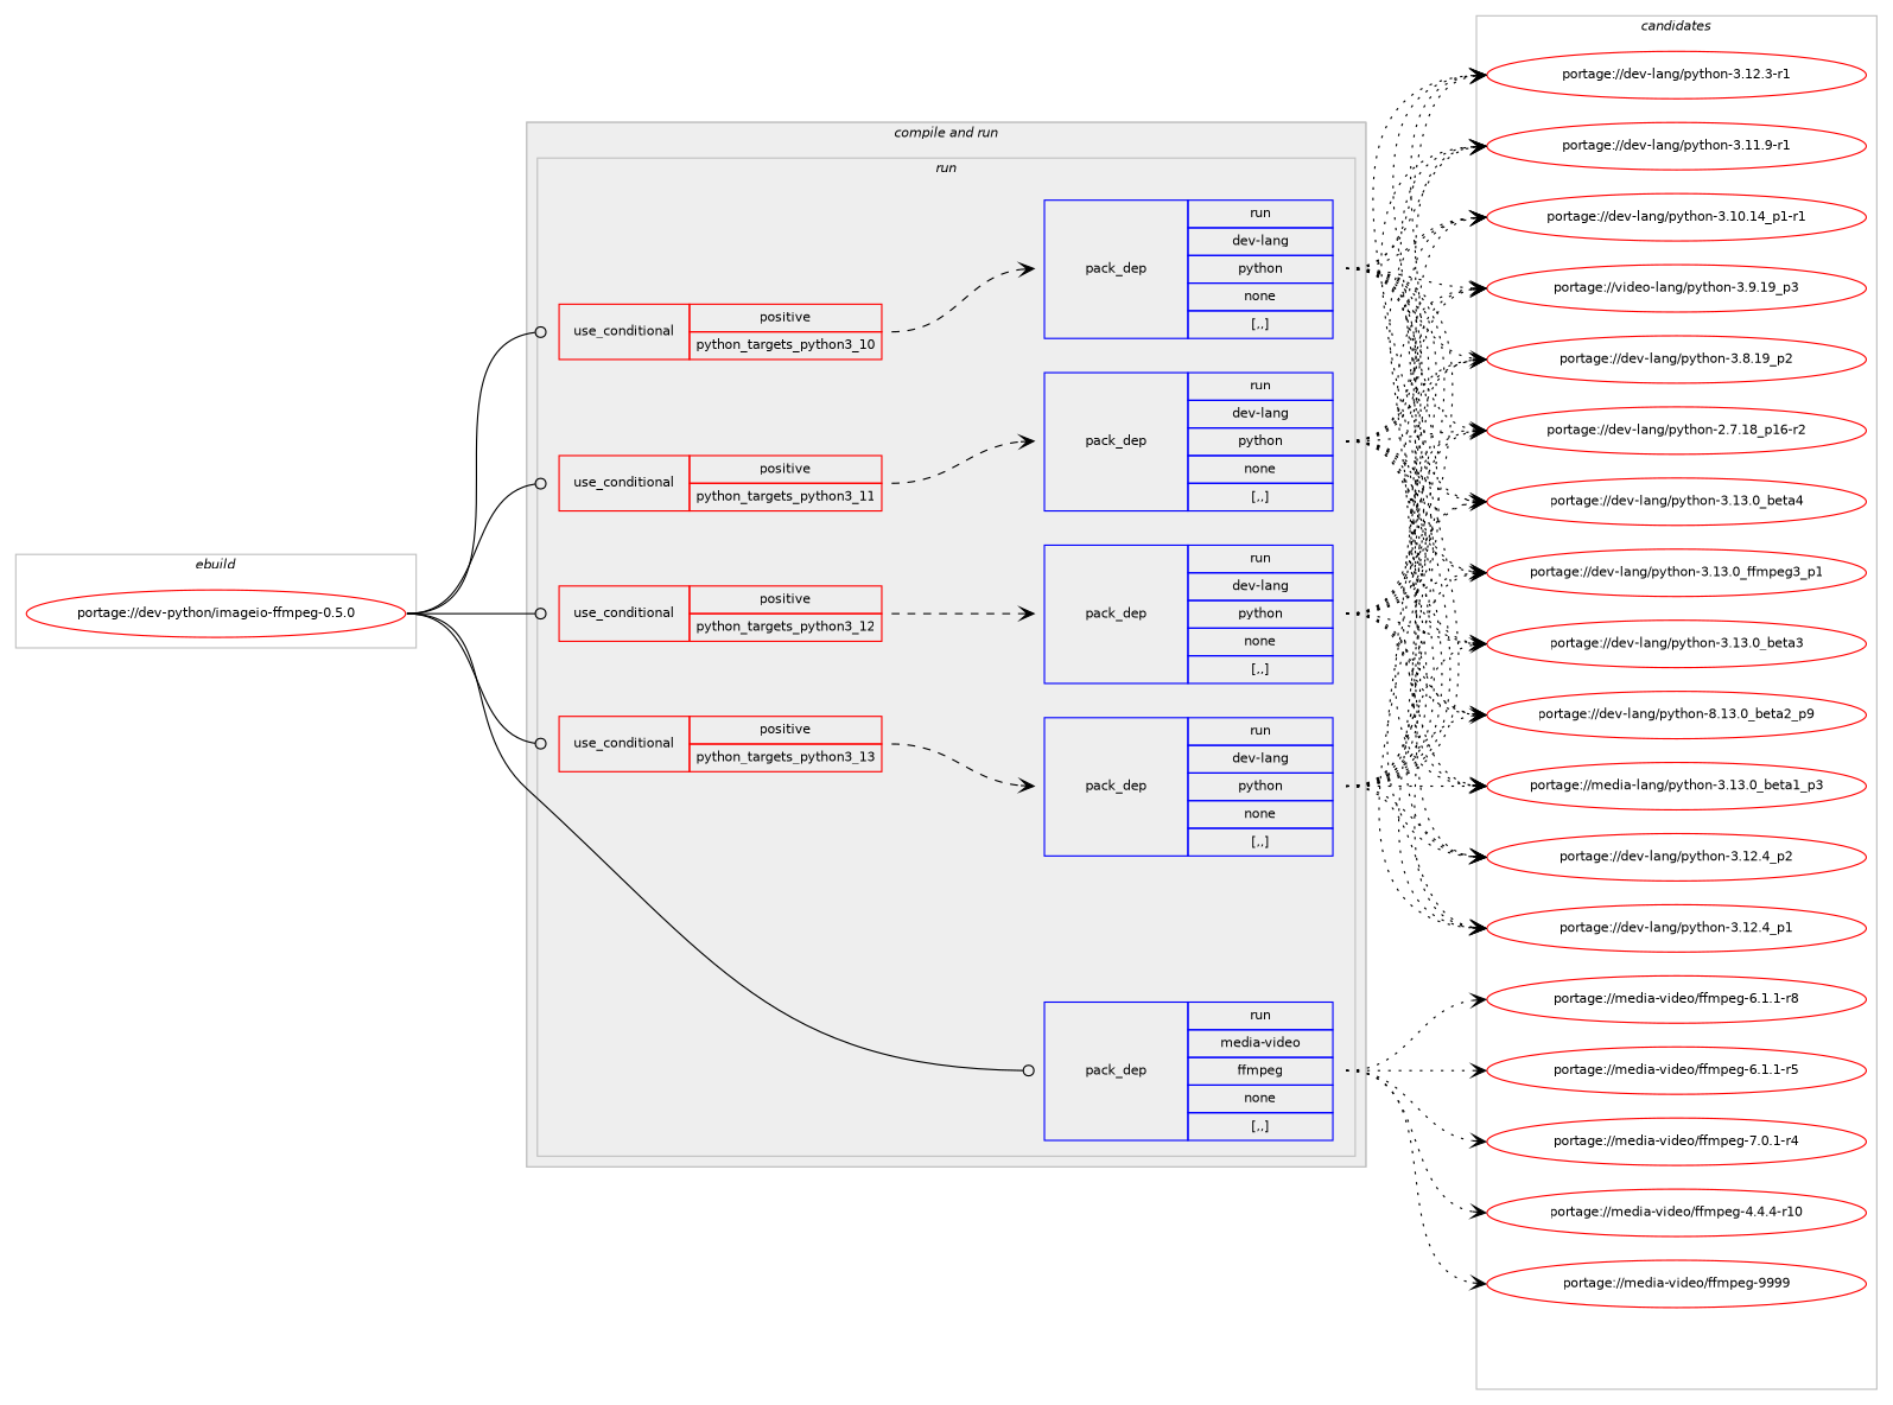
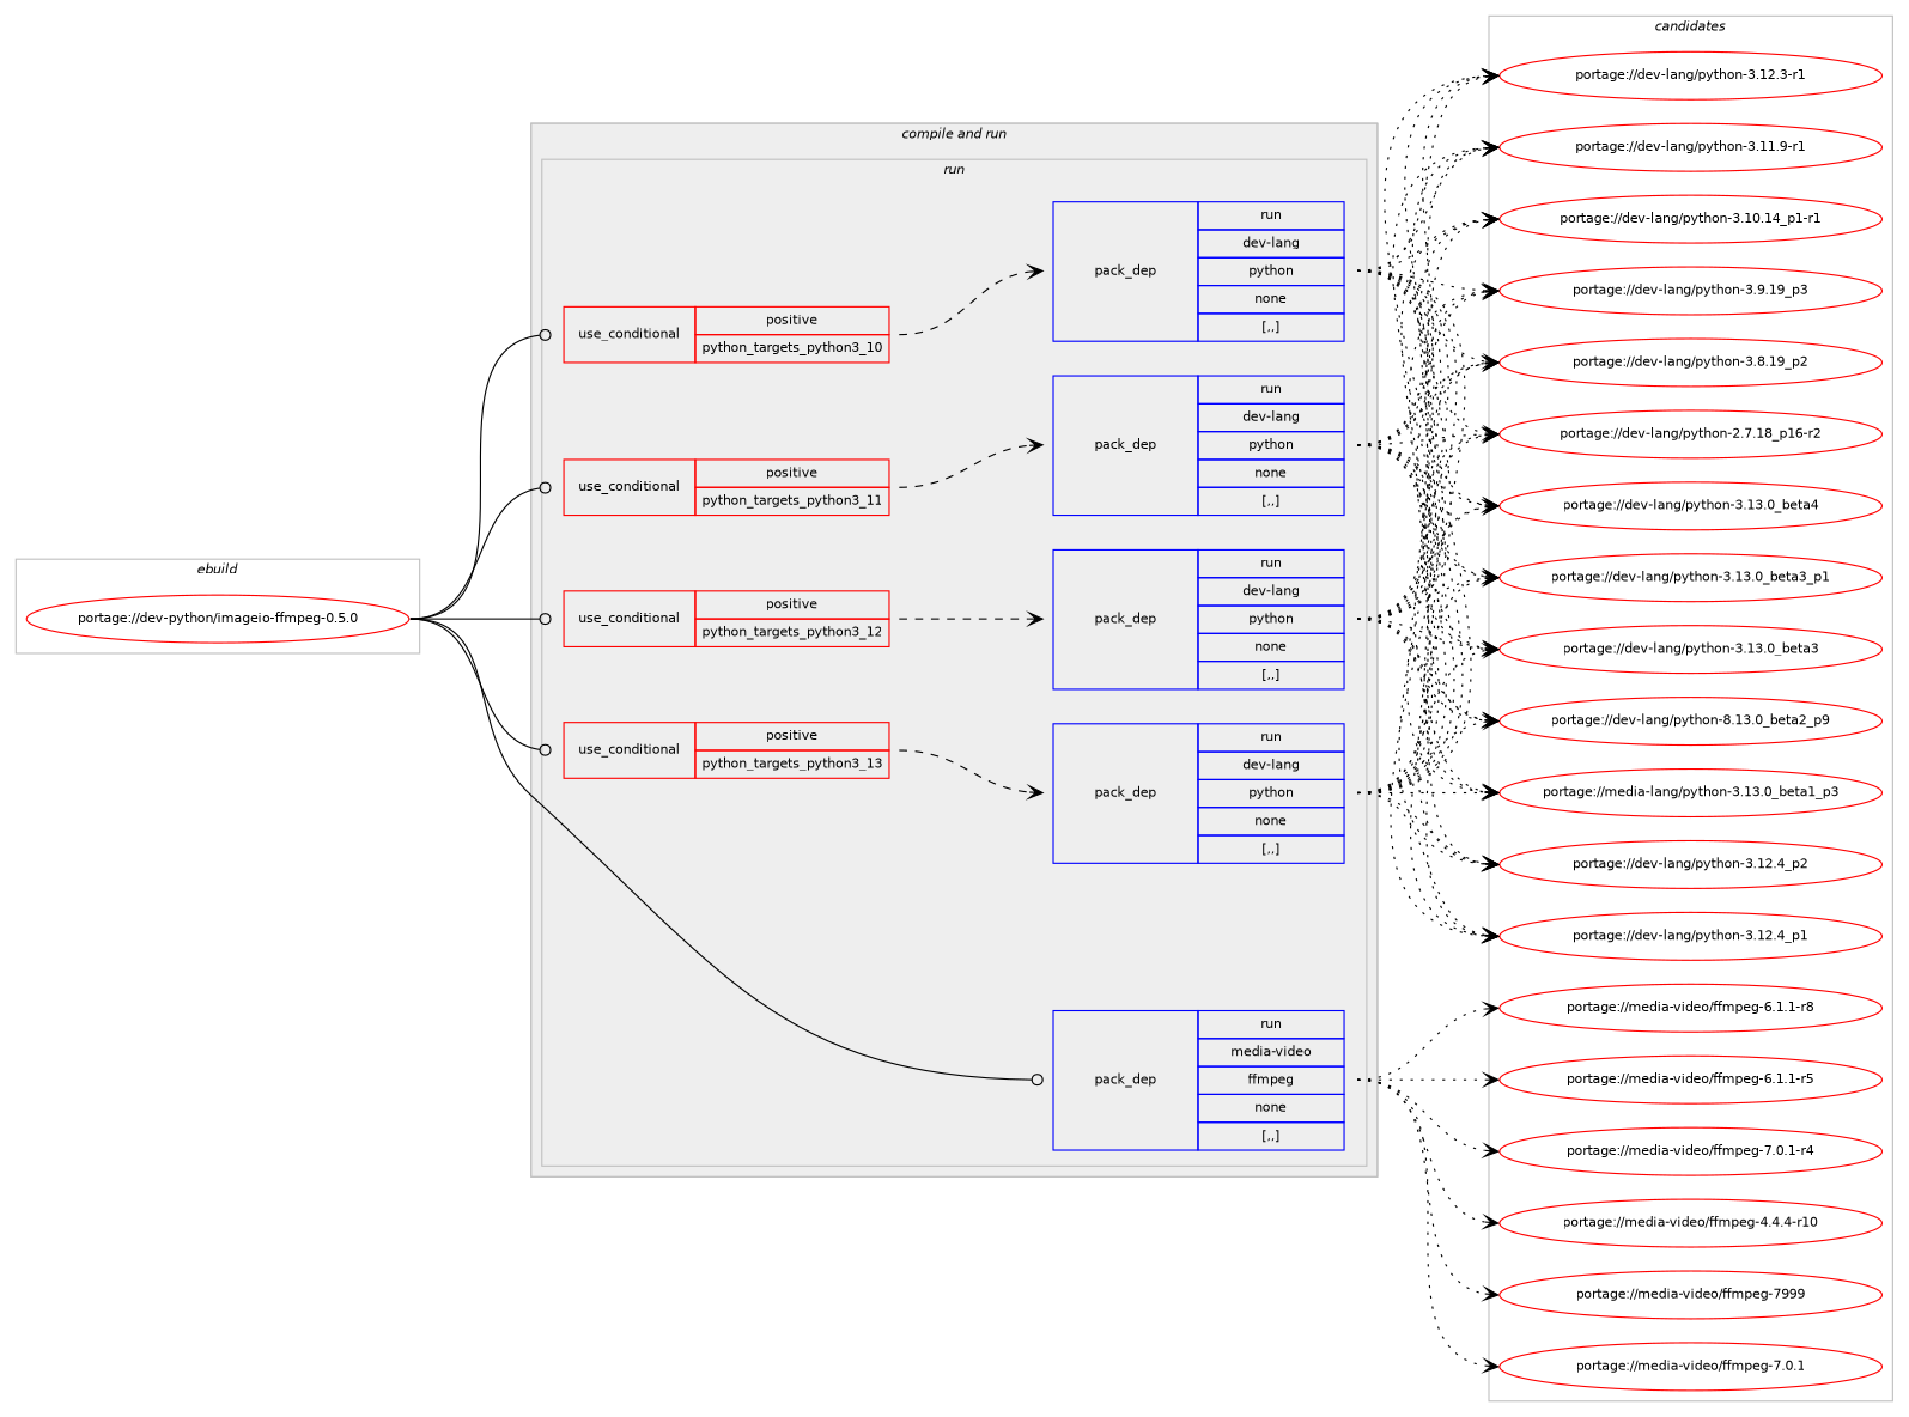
  digraph {
    compound=true
    concentrate=true
    fontname=Helvetica
    fontsize=10
    newrank=true
    rankdir=LR
    ranksep=1.5
    node [color=red fontname=Helvetica fontsize=10]
    edge [arrowhead=vee headport=w style=dotted tailport=e weight=100]
    n1 [label="portage://dev-python/imageio-ffmpeg-0.5.0" width=4]
    n2 [color=blue label=<<TABLE BORDER="0" CELLBORDER="1" CELLSPACING="0" CELLPADDING="4" WIDTH="220"><TR><TD ROWSPAN="6" CELLPADDING="30">pack_dep</TD></TR><TR><TD WIDTH="110">run</TD></TR><TR><TD>dev-lang</TD></TR><TR><TD>python</TD></TR><TR><TD>none</TD></TR><TR><TD>[,,]</TD></TR></TABLE>> shape=none]
    n3 [label=<<TABLE BORDER="0" CELLBORDER="1" CELLSPACING="0" CELLPADDING="4"><TR><TD ROWSPAN="3" CELLPADDING="10">use_conditional</TD></TR><TR><TD>positive</TD></TR><TR><TD>python_targets_python3_10</TD></TR></TABLE>> shape=none]
    n4 [color=blue label=<<TABLE BORDER="0" CELLBORDER="1" CELLSPACING="0" CELLPADDING="4" WIDTH="220"><TR><TD ROWSPAN="6" CELLPADDING="30">pack_dep</TD></TR><TR><TD WIDTH="110">run</TD></TR><TR><TD>dev-lang</TD></TR><TR><TD>python</TD></TR><TR><TD>none</TD></TR><TR><TD>[,,]</TD></TR></TABLE>> shape=none]
    n5 [label=<<TABLE BORDER="0" CELLBORDER="1" CELLSPACING="0" CELLPADDING="4"><TR><TD ROWSPAN="3" CELLPADDING="10">use_conditional</TD></TR><TR><TD>positive</TD></TR><TR><TD>python_targets_python3_11</TD></TR></TABLE>> shape=none]
    n6 [color=blue label=<<TABLE BORDER="0" CELLBORDER="1" CELLSPACING="0" CELLPADDING="4" WIDTH="220"><TR><TD ROWSPAN="6" CELLPADDING="30">pack_dep</TD></TR><TR><TD WIDTH="110">run</TD></TR><TR><TD>dev-lang</TD></TR><TR><TD>python</TD></TR><TR><TD>none</TD></TR><TR><TD>[,,]</TD></TR></TABLE>> shape=none]
    n7 [label=<<TABLE BORDER="0" CELLBORDER="1" CELLSPACING="0" CELLPADDING="4"><TR><TD ROWSPAN="3" CELLPADDING="10">use_conditional</TD></TR><TR><TD>positive</TD></TR><TR><TD>python_targets_python3_12</TD></TR></TABLE>> shape=none]
    n8 [color=blue label=<<TABLE BORDER="0" CELLBORDER="1" CELLSPACING="0" CELLPADDING="4" WIDTH="220"><TR><TD ROWSPAN="6" CELLPADDING="30">pack_dep</TD></TR><TR><TD WIDTH="110">run</TD></TR><TR><TD>dev-lang</TD></TR><TR><TD>python</TD></TR><TR><TD>none</TD></TR><TR><TD>[,,]</TD></TR></TABLE>> shape=none]
    n9 [label=<<TABLE BORDER="0" CELLBORDER="1" CELLSPACING="0" CELLPADDING="4"><TR><TD ROWSPAN="3" CELLPADDING="10">use_conditional</TD></TR><TR><TD>positive</TD></TR><TR><TD>python_targets_python3_13</TD></TR></TABLE>> shape=none]
    n10 [color=blue label=<<TABLE BORDER="0" CELLBORDER="1" CELLSPACING="0" CELLPADDING="4" WIDTH="220"><TR><TD ROWSPAN="6" CELLPADDING="30">pack_dep</TD></TR><TR><TD WIDTH="110">run</TD></TR><TR><TD>media-video</TD></TR><TR><TD>ffmpeg</TD></TR><TR><TD>none</TD></TR><TR><TD>[,,]</TD></TR></TABLE>> shape=none]
    n11 [label="portage://dev-lang/python-3.13.0_beta4" width=4]
-   n12 [label="portage://dev-lang/python-3.13.0_ffmpeg3_p1" width=4]
+   n12 [label="portage://dev-lang/python-3.13.0_beta3_p1" width=4]
    n13 [label="portage://dev-lang/python-3.13.0_beta3" width=4]
    n14 [label="portage://dev-lang/python-8.13.0_beta2_p9" width=4]
    n15 [label="portage://media-lang/python-3.13.0_beta1_p3" width=4]
    n16 [label="portage://dev-lang/python-3.12.4_p2" width=4]
    n17 [label="portage://dev-lang/python-3.12.4_p1" width=4]
    n18 [label="portage://dev-lang/python-3.12.3-r1" width=4]
    n19 [label="portage://dev-lang/python-3.11.9-r1" width=4]
    n20 [label="portage://dev-lang/python-3.10.14_p1-r1" width=4]
-   n21 [label="portage://video-lang/python-3.9.19_p3" width=4]
+   n21 [label="portage://dev-lang/python-3.9.19_p3" width=4]
    n22 [label="portage://dev-lang/python-3.8.19_p2" width=4]
    n23 [label="portage://dev-lang/python-2.7.18_p16-r2" width=4]
-   n24 [label="portage://media-video/ffmpeg-9999" width=4]
+   n24 [label="portage://media-video/ffmpeg-7999" width=4]
+   n25 [label="portage://media-video/ffmpeg-7.0.1" width=4]
    n26 [label="portage://media-video/ffmpeg-6.1.1-r8" width=4]
    n27 [label="portage://media-video/ffmpeg-6.1.1-r5" width=4]
    n28 [label="portage://media-video/ffmpeg-7.0.1-r4" width=4]
    n29 [label="portage://media-video/ffmpeg-4.4.4-r10" width=4]
    subgraph cluster_1 {
      color=gray
      label=<<i>ebuild</i>>
      n1
    }
    subgraph cluster_2 {
      color=gray
      label=<<i>dependencies</i>>
      subgraph cluster_3 {
        color=gray
        fillcolor="#eeeeee"
        label=<<i>compile</i>>
        style=filled
      }
      subgraph cluster_4 {
        color=gray
        fillcolor="#eeeeee"
        label=<<i>compile and run</i>>
        style=filled
      }
      subgraph cluster_5 {
        color=gray
        fillcolor="#eeeeee"
        label=<<i>run</i>>
        style=filled
        subgraph sub_6 {
          color=gray
          fillcolor="#eeeeee"
          label=<<i>run</i>>
          style=filled
          n3
          subgraph sub_7 {
            color=gray
            fillcolor="#eeeeee"
            label=<<i>run</i>>
            style=filled
            n2
          }
        }
        subgraph sub_8 {
          color=gray
          fillcolor="#eeeeee"
          label=<<i>run</i>>
          style=filled
          n5
          subgraph sub_9 {
            color=gray
            fillcolor="#eeeeee"
            label=<<i>run</i>>
            style=filled
            n4
          }
        }
        subgraph sub_10 {
          color=gray
          fillcolor="#eeeeee"
          label=<<i>run</i>>
          style=filled
          n7
          subgraph sub_11 {
            color=gray
            fillcolor="#eeeeee"
            label=<<i>run</i>>
            style=filled
            n6
          }
        }
        subgraph sub_12 {
          color=gray
          fillcolor="#eeeeee"
          label=<<i>run</i>>
          style=filled
          n9
          subgraph sub_13 {
            color=gray
            fillcolor="#eeeeee"
            label=<<i>run</i>>
            style=filled
            n8
          }
        }
        subgraph sub_14 {
          color=gray
          fillcolor="#eeeeee"
          label=<<i>run</i>>
          style=filled
          n10
        }
      }
    }
    subgraph cluster_15 {
      color=gray
      label=<<i>candidates</i>>
      rank=same
      subgraph sub_16 {
        color=black
        label=<<i>candidates</i>>
        nodesep=1
        rank=same
        n11
        n12
        n13
        n14
        n15
        n16
        n17
        n18
        n19
        n20
        n21
        n22
        n23
      }
      subgraph sub_17 {
        color=black
        label=<<i>candidates</i>>
        nodesep=1
        rank=same
        n11
        n12
        n13
        n14
        n15
        n16
        n17
        n18
        n19
        n20
        n21
        n22
        n23
      }
      subgraph sub_18 {
        color=black
        label=<<i>candidates</i>>
        nodesep=1
        rank=same
        n11
        n12
        n13
        n14
        n15
        n16
        n17
        n18
        n19
        n20
        n21
        n22
        n23
      }
      subgraph sub_19 {
        color=black
        label=<<i>candidates</i>>
        nodesep=1
        rank=same
        n11
        n12
        n13
        n14
        n15
        n16
        n17
        n18
        n19
        n20
        n21
        n22
        n23
      }
      subgraph sub_20 {
        color=black
        label=<<i>candidates</i>>
        nodesep=1
        rank=same
        n24
+       n25
        n26
        n27
        n28
        n29
      }
    }
    n1 -> n3 [arrowhead=odot style=solid weight=20]
    n1 -> n5 [arrowhead=odot style=solid weight=20]
    n1 -> n7 [arrowhead=odot style=solid weight=20]
    n1 -> n9 [arrowhead=odot style=solid weight=20]
    n1 -> n10 [arrowhead=odot style=solid weight=20]
    n2 -> n11
    n2 -> n12
    n2 -> n13
    n2 -> n14
    n2 -> n15
    n2 -> n16
    n2 -> n17
    n2 -> n18
    n2 -> n19
    n2 -> n20
    n2 -> n21
    n2 -> n22
    n2 -> n23
    n3 -> n2 [style=dashed weight=20]
    n4 -> n11
    n4 -> n12
    n4 -> n13
    n4 -> n14
    n4 -> n15
    n4 -> n16
    n4 -> n17
    n4 -> n18
    n4 -> n19
    n4 -> n20
    n4 -> n21
    n4 -> n22
    n4 -> n23
    n5 -> n4 [style=dashed weight=20]
    n6 -> n11
    n6 -> n12
    n6 -> n13
    n6 -> n14
    n6 -> n15
    n6 -> n16
    n6 -> n17
    n6 -> n18
    n6 -> n19
    n6 -> n20
    n6 -> n21
    n6 -> n22
    n6 -> n23
    n7 -> n6 [style=dashed weight=20]
    n8 -> n11
    n8 -> n12
    n8 -> n13
    n8 -> n14
    n8 -> n15
    n8 -> n16
    n8 -> n17
    n8 -> n18
    n8 -> n19
    n8 -> n20
    n8 -> n21
    n8 -> n22
    n8 -> n23
    n9 -> n8 [style=dashed weight=20]
    n10 -> n24
+   n10 -> n25
    n10 -> n26
    n10 -> n27
    n10 -> n28
    n10 -> n29
  }
